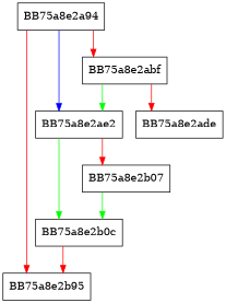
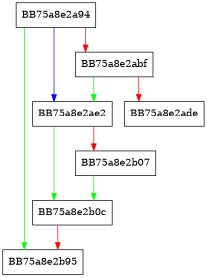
  digraph {
    splines=ortho
    node [shape=box]
    edge [color=green]
    BB75a8e2a94
    BB75a8e2b95
    BB75a8e2abf
    BB75a8e2ae2
    BB75a8e2ade
    BB75a8e2b0c
    BB75a8e2b07
-   BB75a8e2a94 -> BB75a8e2b95 [color=red]
+   BB75a8e2a94 -> BB75a8e2b95
    BB75a8e2a94 -> BB75a8e2abf [color=red]
    BB75a8e2a94 -> BB75a8e2ae2 [color=blue]
    BB75a8e2abf -> BB75a8e2ae2
    BB75a8e2abf -> BB75a8e2ade [color=red]
    BB75a8e2ae2 -> BB75a8e2b0c
    BB75a8e2ae2 -> BB75a8e2b07 [color=red]
    BB75a8e2b0c -> BB75a8e2b95 [color=red]
    BB75a8e2b07 -> BB75a8e2b0c
  }
